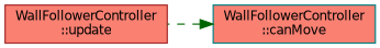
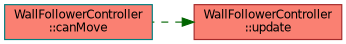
  digraph {
    rankdir=RL
    node [fillcolor=salmon fontname=Helvetica fontsize=10 shape=box style=filled]
    n1 [color=teal fontcolor=black height=0.2 label="WallFollowerController\l::canMove" width=0.4]
    n2 [color=brown height=0.2 label="WallFollowerController\l::update" width=0.4]
-   n1 -> n2 [color=darkgreen dir=back fontname=Helvetica fontsize=10 labelfontname=Helvetica labelfontsize=10 style=dashed]
+   n2 -> n1 [color=darkgreen dir=back fontname=Helvetica fontsize=10 labelfontname=Helvetica labelfontsize=10 style=dashed]
  }
